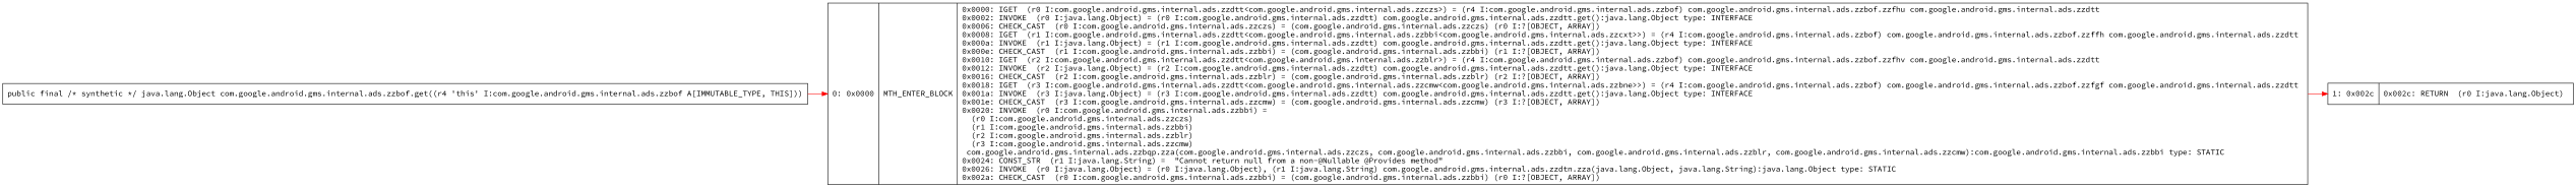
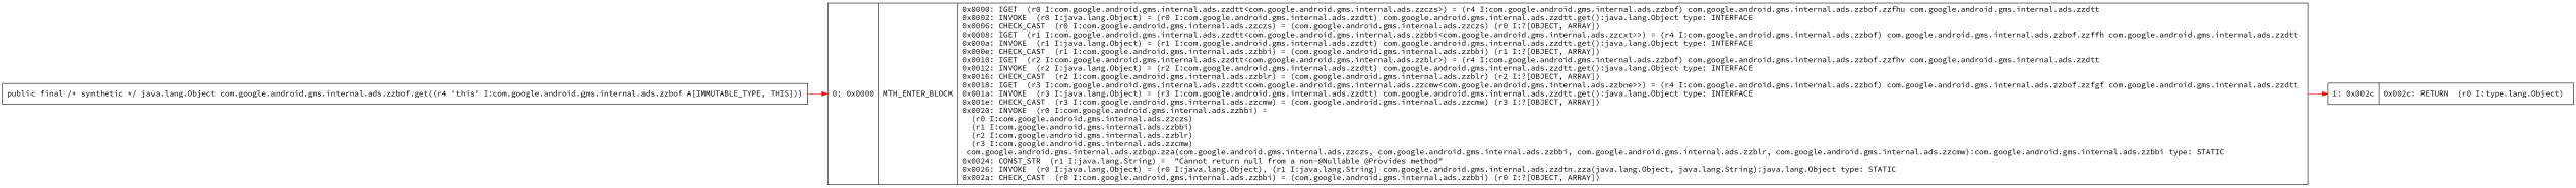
  digraph {
    rankdir=LR
    fontname="Source Code Pro"
    node [shape=record fontname="Source Code Pro"]
    edge [color=red fontname="Source Code Pro"]
    n1 [label="{0\:\ 0x0000|MTH_ENTER_BLOCK\l|0x0000: IGET  (r0 I:com.google.android.gms.internal.ads.zzdtt\<com.google.android.gms.internal.ads.zzczs\>) = (r4 I:com.google.android.gms.internal.ads.zzbof) com.google.android.gms.internal.ads.zzbof.zzfhu com.google.android.gms.internal.ads.zzdtt \l0x0002: INVOKE  (r0 I:java.lang.Object) = (r0 I:com.google.android.gms.internal.ads.zzdtt) com.google.android.gms.internal.ads.zzdtt.get():java.lang.Object type: INTERFACE \l0x0006: CHECK_CAST  (r0 I:com.google.android.gms.internal.ads.zzczs) = (com.google.android.gms.internal.ads.zzczs) (r0 I:?[OBJECT, ARRAY]) \l0x0008: IGET  (r1 I:com.google.android.gms.internal.ads.zzdtt\<com.google.android.gms.internal.ads.zzbbi\<com.google.android.gms.internal.ads.zzcxt\>\>) = (r4 I:com.google.android.gms.internal.ads.zzbof) com.google.android.gms.internal.ads.zzbof.zzffh com.google.android.gms.internal.ads.zzdtt \l0x000a: INVOKE  (r1 I:java.lang.Object) = (r1 I:com.google.android.gms.internal.ads.zzdtt) com.google.android.gms.internal.ads.zzdtt.get():java.lang.Object type: INTERFACE \l0x000e: CHECK_CAST  (r1 I:com.google.android.gms.internal.ads.zzbbi) = (com.google.android.gms.internal.ads.zzbbi) (r1 I:?[OBJECT, ARRAY]) \l0x0010: IGET  (r2 I:com.google.android.gms.internal.ads.zzdtt\<com.google.android.gms.internal.ads.zzblr\>) = (r4 I:com.google.android.gms.internal.ads.zzbof) com.google.android.gms.internal.ads.zzbof.zzfhv com.google.android.gms.internal.ads.zzdtt \l0x0012: INVOKE  (r2 I:java.lang.Object) = (r2 I:com.google.android.gms.internal.ads.zzdtt) com.google.android.gms.internal.ads.zzdtt.get():java.lang.Object type: INTERFACE \l0x0016: CHECK_CAST  (r2 I:com.google.android.gms.internal.ads.zzblr) = (com.google.android.gms.internal.ads.zzblr) (r2 I:?[OBJECT, ARRAY]) \l0x0018: IGET  (r3 I:com.google.android.gms.internal.ads.zzdtt\<com.google.android.gms.internal.ads.zzcmw\<com.google.android.gms.internal.ads.zzbne\>\>) = (r4 I:com.google.android.gms.internal.ads.zzbof) com.google.android.gms.internal.ads.zzbof.zzfgf com.google.android.gms.internal.ads.zzdtt \l0x001a: INVOKE  (r3 I:java.lang.Object) = (r3 I:com.google.android.gms.internal.ads.zzdtt) com.google.android.gms.internal.ads.zzdtt.get():java.lang.Object type: INTERFACE \l0x001e: CHECK_CAST  (r3 I:com.google.android.gms.internal.ads.zzcmw) = (com.google.android.gms.internal.ads.zzcmw) (r3 I:?[OBJECT, ARRAY]) \l0x0020: INVOKE  (r0 I:com.google.android.gms.internal.ads.zzbbi) = \l  (r0 I:com.google.android.gms.internal.ads.zzczs)\l  (r1 I:com.google.android.gms.internal.ads.zzbbi)\l  (r2 I:com.google.android.gms.internal.ads.zzblr)\l  (r3 I:com.google.android.gms.internal.ads.zzcmw)\l com.google.android.gms.internal.ads.zzbqp.zza(com.google.android.gms.internal.ads.zzczs, com.google.android.gms.internal.ads.zzbbi, com.google.android.gms.internal.ads.zzblr, com.google.android.gms.internal.ads.zzcmw):com.google.android.gms.internal.ads.zzbbi type: STATIC \l0x0024: CONST_STR  (r1 I:java.lang.String) =  \"Cannot return null from a non\-@Nullable @Provides method\" \l0x0026: INVOKE  (r0 I:java.lang.Object) = (r0 I:java.lang.Object), (r1 I:java.lang.String) com.google.android.gms.internal.ads.zzdtn.zza(java.lang.Object, java.lang.String):java.lang.Object type: STATIC \l0x002a: CHECK_CAST  (r0 I:com.google.android.gms.internal.ads.zzbbi) = (com.google.android.gms.internal.ads.zzbbi) (r0 I:?[OBJECT, ARRAY]) \l}"]
-   n2 [label="{1\:\ 0x002c|0x002c: RETURN  (r0 I:java.lang.Object) \l}"]
+   n2 [label="{1\:\ 0x002c|0x002c: RETURN  (r0 I:type.lang.Object) \l}"]
    n3 [label="{public final \/* synthetic *\/ java.lang.Object com.google.android.gms.internal.ads.zzbof.get((r4 'this' I:com.google.android.gms.internal.ads.zzbof A[IMMUTABLE_TYPE, THIS])) }"]
    n1 -> n2
    n3 -> n1
  }
